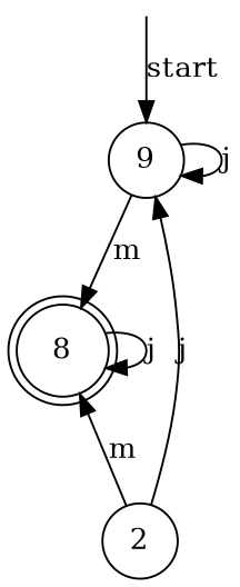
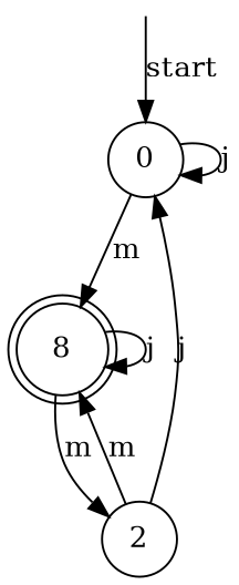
  digraph {
    rankdir=TB
    node [shape=circle]
    __start [shape=point style=invis]
-   0 [label=9]
+   0
    n3 [label=8 shape=doublecircle]
    2
    __start -> 0 [label=start]
    0 -> 0 [label=j]
    0 -> n3 [label=m]
    n3 -> n3 [label=j]
+   n3 -> 2 [label=m]
    2 -> 0 [label=j]
    2 -> n3 [label=m]
  }
